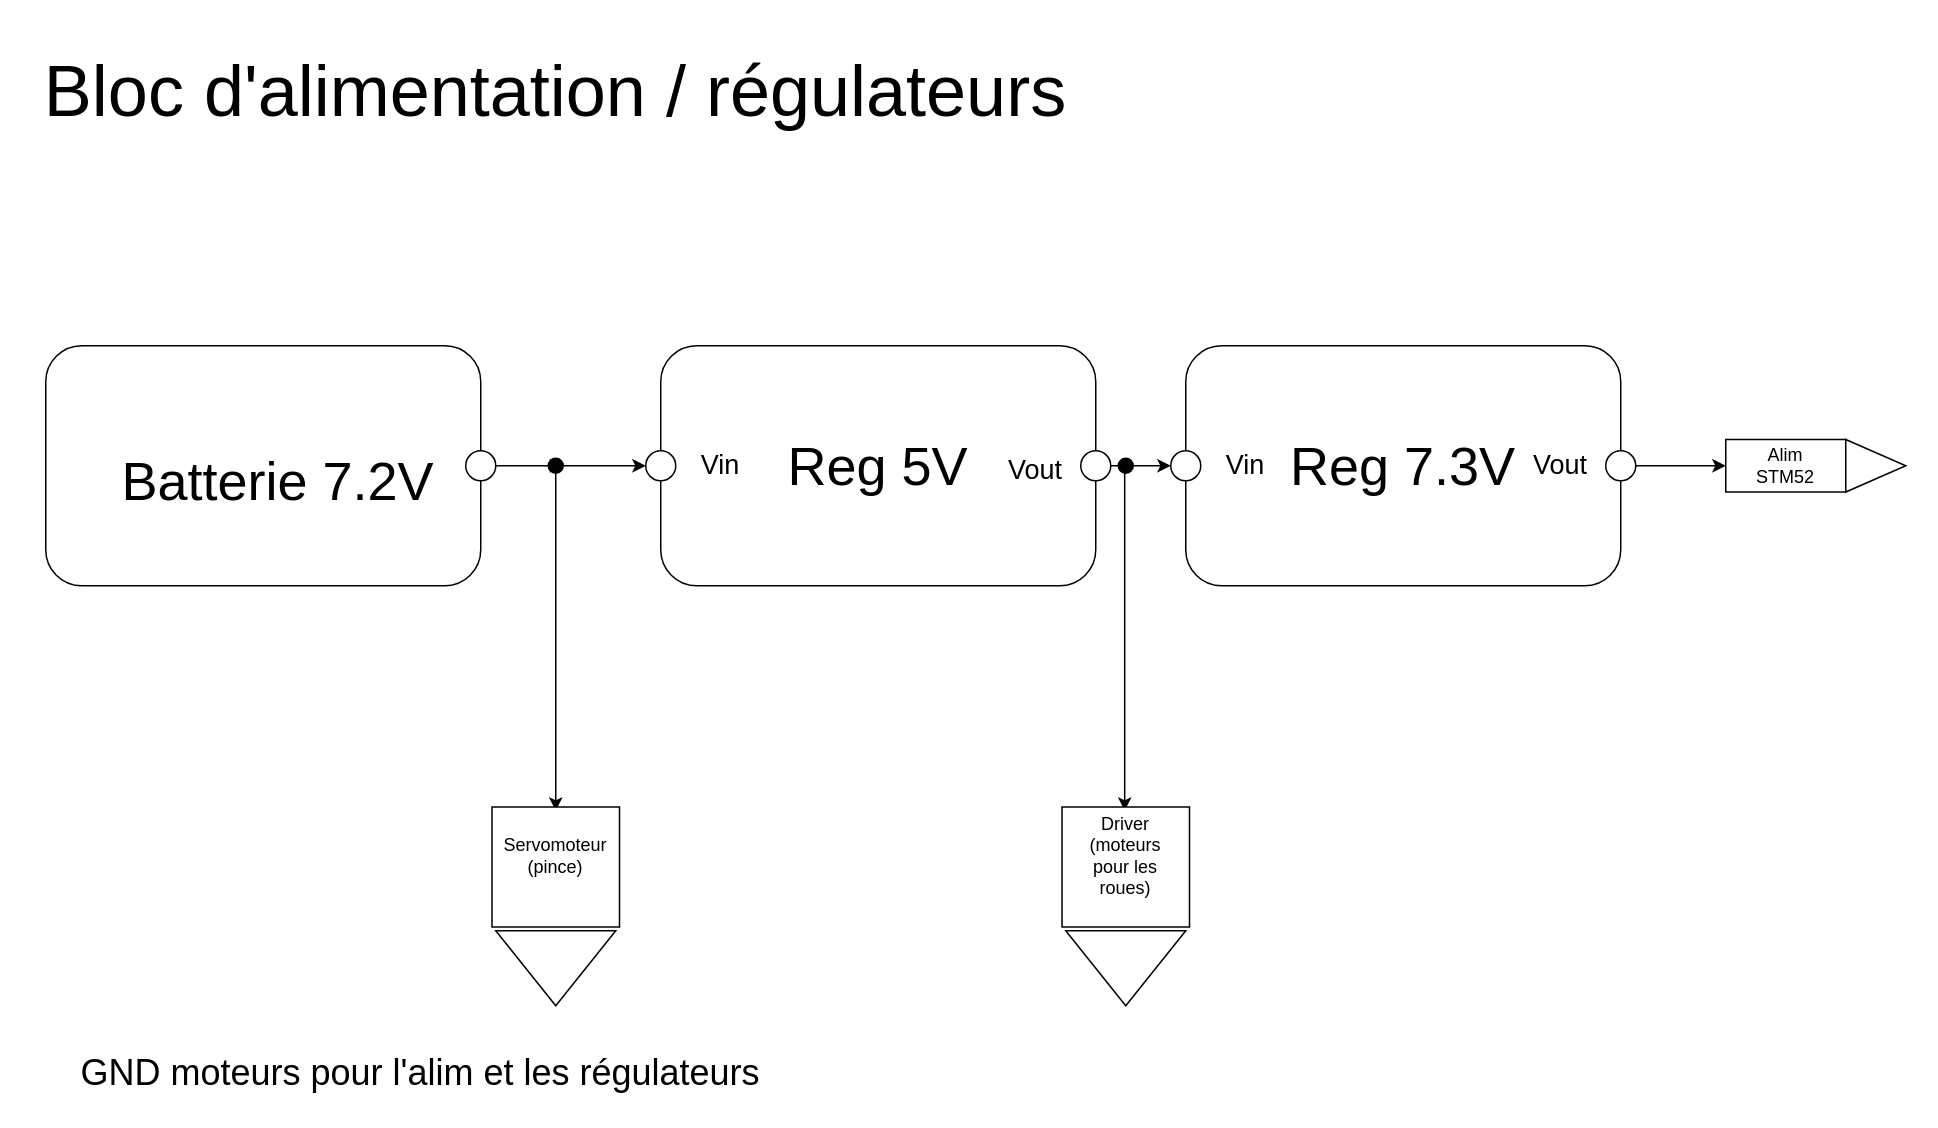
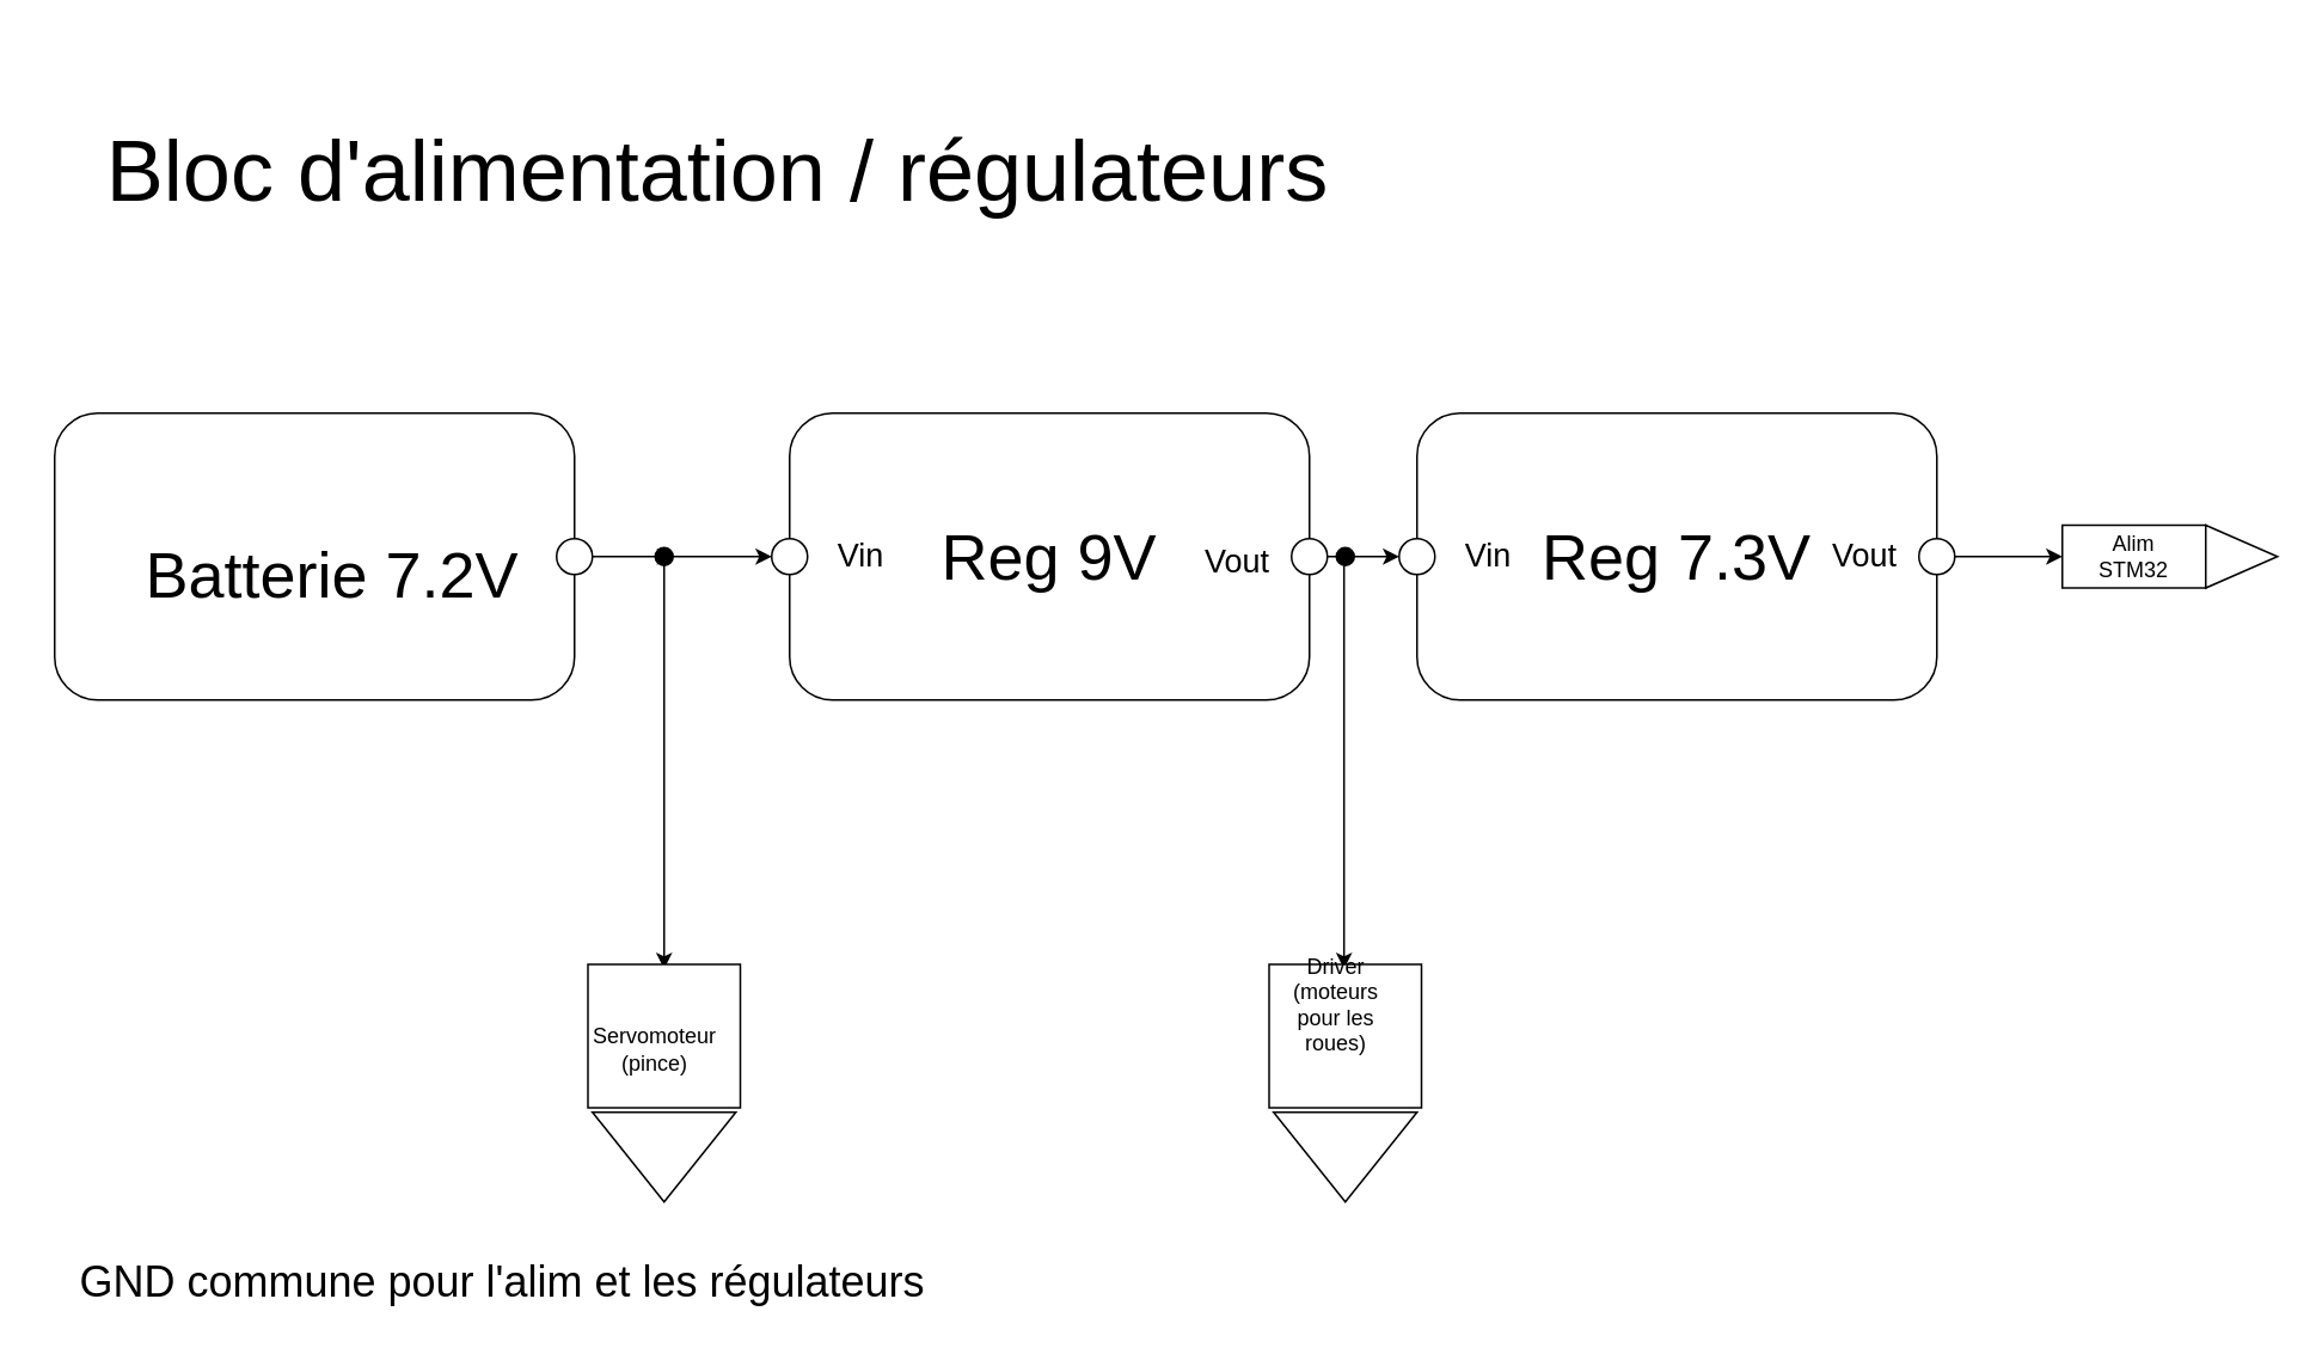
  <mxCell id="0" />
  <mxCell id="1" parent="0" />
  <mxCell id="2" style="edgeStyle=orthogonalEdgeStyle;rounded=0;orthogonalLoop=1;jettySize=auto;html=1;entryX=0;entryY=0.5;entryDx=0;entryDy=0;startArrow=none;" parent="1" source="21" target="6" edge="1"><mxGeometry relative="1" as="geometry" /></mxCell>
  <mxCell id="3" value="" style="rounded=1;whiteSpace=wrap;html=1;" parent="1" vertex="1"><mxGeometry x="30" y="230" width="290" height="160" as="geometry" /></mxCell>
  <mxCell id="4" value="" style="rounded=1;whiteSpace=wrap;html=1;" parent="1" vertex="1"><mxGeometry x="440" y="230" width="290" height="160" as="geometry" /></mxCell>
  <mxCell id="5" value="" style="ellipse;whiteSpace=wrap;html=1;aspect=fixed;" parent="1" vertex="1"><mxGeometry x="310" y="300" width="20" height="20" as="geometry" /></mxCell>
  <mxCell id="6" value="" style="ellipse;whiteSpace=wrap;html=1;aspect=fixed;" parent="1" vertex="1"><mxGeometry x="430" y="300" width="20" height="20" as="geometry" /></mxCell>
  <mxCell id="7" style="edgeStyle=orthogonalEdgeStyle;rounded=0;orthogonalLoop=1;jettySize=auto;html=1;exitX=1;exitY=0.5;exitDx=0;exitDy=0;entryX=0;entryY=0.5;entryDx=0;entryDy=0;" parent="1" source="8" target="10" edge="1"><mxGeometry relative="1" as="geometry" /></mxCell>
  <mxCell id="8" value="" style="ellipse;whiteSpace=wrap;html=1;aspect=fixed;" parent="1" vertex="1"><mxGeometry x="720" y="300" width="20" height="20" as="geometry" /></mxCell>
  <mxCell id="9" value="" style="rounded=1;whiteSpace=wrap;html=1;" parent="1" vertex="1"><mxGeometry x="790" y="230" width="290" height="160" as="geometry" /></mxCell>
  <mxCell id="10" value="" style="ellipse;whiteSpace=wrap;html=1;aspect=fixed;" parent="1" vertex="1"><mxGeometry x="780" y="300" width="20" height="20" as="geometry" /></mxCell>
  <mxCell id="11" style="edgeStyle=orthogonalEdgeStyle;rounded=0;orthogonalLoop=1;jettySize=auto;html=1;exitX=1;exitY=0.5;exitDx=0;exitDy=0;entryX=0;entryY=0.5;entryDx=0;entryDy=0;" parent="1" source="12" target="13" edge="1"><mxGeometry relative="1" as="geometry" /></mxCell>
  <mxCell id="12" value="" style="ellipse;whiteSpace=wrap;html=1;aspect=fixed;" parent="1" vertex="1"><mxGeometry x="1070" y="300" width="20" height="20" as="geometry" /></mxCell>
  <mxCell id="13" value="" style="rounded=0;whiteSpace=wrap;html=1;" parent="1" vertex="1"><mxGeometry x="1150" y="292.5" width="80" height="35" as="geometry" /></mxCell>
  <mxCell id="14" value="" style="triangle;whiteSpace=wrap;html=1;" parent="1" vertex="1"><mxGeometry x="1230" y="292.5" width="40" height="35" as="geometry" /></mxCell>
- <mxCell id="15" value="Alim STM52" style="text;html=1;strokeColor=none;fillColor=none;align=center;verticalAlign=middle;whiteSpace=wrap;rounded=0;" parent="1" vertex="1"><mxGeometry x="1160" y="295" width="60" height="30" as="geometry" /></mxCell>
+ <mxCell id="15" value="Alim STM32" style="text;html=1;strokeColor=none;fillColor=none;align=center;verticalAlign=middle;whiteSpace=wrap;rounded=0;" parent="1" vertex="1"><mxGeometry x="1160" y="295" width="60" height="30" as="geometry" /></mxCell>
  <mxCell id="16" value="&lt;font style=&quot;font-size: 36px;&quot;&gt;Batterie 7.2V&lt;/font&gt;" style="text;html=1;strokeColor=none;fillColor=none;align=center;verticalAlign=middle;whiteSpace=wrap;rounded=0;" parent="1" vertex="1"><mxGeometry x="70" y="287.5" width="230" height="65" as="geometry" /></mxCell>
- <mxCell id="17" value="&lt;font style=&quot;font-size: 36px;&quot;&gt;Reg 5V&lt;/font&gt;" style="text;html=1;strokeColor=none;fillColor=none;align=center;verticalAlign=middle;whiteSpace=wrap;rounded=0;" parent="1" vertex="1"><mxGeometry x="470" y="277.5" width="230" height="65" as="geometry" /></mxCell>
+ <mxCell id="17" value="&lt;font style=&quot;font-size: 36px;&quot;&gt;Reg 9V&lt;/font&gt;" style="text;html=1;strokeColor=none;fillColor=none;align=center;verticalAlign=middle;whiteSpace=wrap;rounded=0;" parent="1" vertex="1"><mxGeometry x="470" y="277.5" width="230" height="65" as="geometry" /></mxCell>
  <mxCell id="18" value="&lt;font style=&quot;font-size: 36px;&quot;&gt;Reg 7.3V&lt;/font&gt;" style="text;html=1;strokeColor=none;fillColor=none;align=center;verticalAlign=middle;whiteSpace=wrap;rounded=0;" parent="1" vertex="1"><mxGeometry x="820" y="277.5" width="230" height="65" as="geometry" /></mxCell>
  <mxCell id="19" value="" style="endArrow=none;html=1;rounded=0;fontSize=36;startArrow=none;" parent="1" source="20" edge="1"><mxGeometry width="50" height="50" relative="1" as="geometry"><mxPoint x="750" y="500" as="sourcePoint" /><mxPoint x="750" y="310" as="targetPoint" /></mxGeometry></mxCell>
  <mxCell id="20" value="" style="ellipse;whiteSpace=wrap;html=1;aspect=fixed;fontSize=36;fillColor=#000000;" parent="1" vertex="1"><mxGeometry x="745" y="305" width="10" height="10" as="geometry" /></mxCell>
  <mxCell id="21" value="" style="ellipse;whiteSpace=wrap;html=1;aspect=fixed;fontSize=36;fillColor=#000000;" parent="1" vertex="1"><mxGeometry x="365" y="305" width="10" height="10" as="geometry" /></mxCell>
  <mxCell id="22" value="" style="edgeStyle=orthogonalEdgeStyle;rounded=0;orthogonalLoop=1;jettySize=auto;html=1;entryX=0;entryY=0.5;entryDx=0;entryDy=0;endArrow=none;" parent="1" target="21" edge="1"><mxGeometry relative="1" as="geometry"><mxPoint x="330" y="310" as="sourcePoint" /><mxPoint x="430" y="310" as="targetPoint" /></mxGeometry></mxCell>
  <mxCell id="23" value="Vin" style="text;html=1;strokeColor=none;fillColor=none;align=center;verticalAlign=middle;whiteSpace=wrap;rounded=0;fontSize=18;" parent="1" vertex="1"><mxGeometry x="450" y="295" width="60" height="30" as="geometry" /></mxCell>
  <mxCell id="24" value="Vin" style="text;html=1;strokeColor=none;fillColor=none;align=center;verticalAlign=middle;whiteSpace=wrap;rounded=0;fontSize=18;" parent="1" vertex="1"><mxGeometry x="800" y="295" width="60" height="30" as="geometry" /></mxCell>
  <mxCell id="25" value="Vout" style="text;html=1;strokeColor=none;fillColor=none;align=center;verticalAlign=middle;whiteSpace=wrap;rounded=0;fontSize=18;" parent="1" vertex="1"><mxGeometry x="660" y="297.5" width="60" height="30" as="geometry" /></mxCell>
  <mxCell id="26" value="Vout" style="text;html=1;strokeColor=none;fillColor=none;align=center;verticalAlign=middle;whiteSpace=wrap;rounded=0;fontSize=18;" parent="1" vertex="1"><mxGeometry x="1010" y="295" width="60" height="30" as="geometry" /></mxCell>
  <mxCell id="27" style="edgeStyle=orthogonalEdgeStyle;rounded=0;orthogonalLoop=1;jettySize=auto;html=1;exitX=0;exitY=0.5;exitDx=0;exitDy=0;entryX=1;entryY=0.5;entryDx=0;entryDy=0;fontSize=18;" parent="1" source="21" target="21" edge="1"><mxGeometry relative="1" as="geometry" /></mxCell>
- <mxCell id="28" value="&lt;font style=&quot;font-size: 48px;&quot;&gt;Bloc d'alimentation / régulateurs&lt;/font&gt;" style="text;html=1;strokeColor=none;fillColor=none;align=center;verticalAlign=middle;whiteSpace=wrap;rounded=0;" parent="1" vertex="1"><mxGeometry x="20" y="20" width="700" height="80" as="geometry" /></mxCell>
+ <mxCell id="28" value="&lt;font style=&quot;font-size: 48px;&quot;&gt;Bloc d'alimentation / régulateurs&lt;/font&gt;" style="text;html=1;strokeColor=none;fillColor=none;align=center;verticalAlign=middle;whiteSpace=wrap;rounded=0;" parent="1" vertex="1"><mxGeometry x="50" y="55" width="700" height="80" as="geometry" /></mxCell>
  <mxCell id="29" value="" style="endArrow=classic;html=1;rounded=0;fontSize=48;exitX=0.5;exitY=1;exitDx=0;exitDy=0;strokeColor=#000000;" edge="1" parent="1" source="21"><mxGeometry width="50" height="50" relative="1" as="geometry"><mxPoint x="610" y="290" as="sourcePoint" /><mxPoint x="370" y="540" as="targetPoint" /></mxGeometry></mxCell>
  <mxCell id="30" value="" style="endArrow=classic;html=1;rounded=0;fontSize=48;exitX=0.5;exitY=1;exitDx=0;exitDy=0;strokeColor=#000000;" edge="1" parent="1"><mxGeometry width="50" height="50" relative="1" as="geometry"><mxPoint x="749.29" y="315" as="sourcePoint" /><mxPoint x="749.29" y="540" as="targetPoint" /></mxGeometry></mxCell>
  <mxCell id="31" value="" style="rounded=0;whiteSpace=wrap;html=1;rotation=90;" vertex="1" parent="1"><mxGeometry x="330" y="535" width="80" height="85" as="geometry" /></mxCell>
  <mxCell id="32" value="" style="triangle;whiteSpace=wrap;html=1;direction=south;" vertex="1" parent="1"><mxGeometry x="330" y="620" width="80" height="50" as="geometry" /></mxCell>
- <mxCell id="33" value="&lt;font style=&quot;font-size: 12px;&quot;&gt;Servomoteur&lt;br&gt;(pince)&lt;/font&gt;" style="text;html=1;strokeColor=none;fillColor=none;align=center;verticalAlign=middle;whiteSpace=wrap;rounded=0;" vertex="1" parent="1"><mxGeometry x="340" y="555" width="60" height="30" as="geometry" /></mxCell>
+ <mxCell id="33" value="&lt;font style=&quot;font-size: 12px;&quot;&gt;Servomoteur&lt;br&gt;(pince)&lt;/font&gt;" style="text;html=1;strokeColor=none;fillColor=none;align=center;verticalAlign=middle;whiteSpace=wrap;rounded=0;" vertex="1" parent="1"><mxGeometry x="335" y="570" width="60" height="30" as="geometry" /></mxCell>
  <mxCell id="34" value="" style="rounded=0;whiteSpace=wrap;html=1;rotation=90;" vertex="1" parent="1"><mxGeometry x="710" y="535" width="80" height="85" as="geometry" /></mxCell>
  <mxCell id="35" value="" style="triangle;whiteSpace=wrap;html=1;direction=south;" vertex="1" parent="1"><mxGeometry x="710" y="620" width="80" height="50" as="geometry" /></mxCell>
- <mxCell id="36" value="Driver&lt;br&gt;(moteurs pour les roues)" style="text;html=1;strokeColor=none;fillColor=none;align=center;verticalAlign=middle;whiteSpace=wrap;rounded=0;" vertex="1" parent="1"><mxGeometry x="720" y="555" width="60" height="30" as="geometry" /></mxCell>
- <mxCell id="37" value="&lt;font style=&quot;font-size: 24px;&quot;&gt;GND moteurs pour l'alim et les régulateurs&lt;/font&gt;" style="text;html=1;strokeColor=none;fillColor=none;align=center;verticalAlign=middle;whiteSpace=wrap;rounded=0;fontSize=12;" vertex="1" parent="1"><mxGeometry x="30" y="700" width="500" height="30" as="geometry" /></mxCell>
+ <mxCell id="36" value="Driver&lt;br&gt;(moteurs pour les roues)" style="text;html=1;strokeColor=none;fillColor=none;align=center;verticalAlign=middle;whiteSpace=wrap;rounded=0;" vertex="1" parent="1"><mxGeometry x="715" y="545" width="60" height="30" as="geometry" /></mxCell>
+ <mxCell id="37" value="&lt;font style=&quot;font-size: 24px;&quot;&gt;GND commune pour l'alim et les régulateurs&lt;/font&gt;" style="text;html=1;strokeColor=none;fillColor=none;align=center;verticalAlign=middle;whiteSpace=wrap;rounded=0;fontSize=12;" vertex="1" parent="1"><mxGeometry x="30" y="700" width="500" height="30" as="geometry" /></mxCell>
